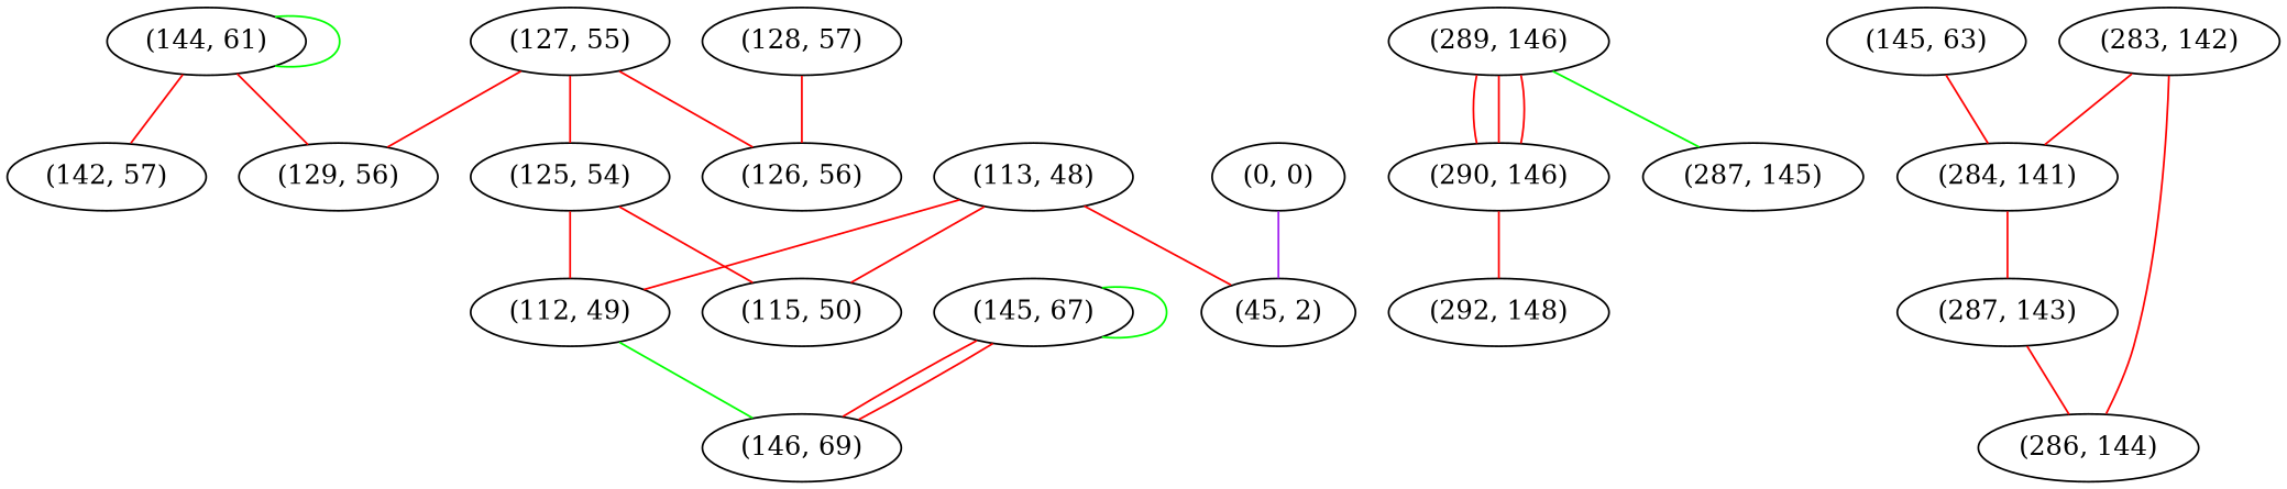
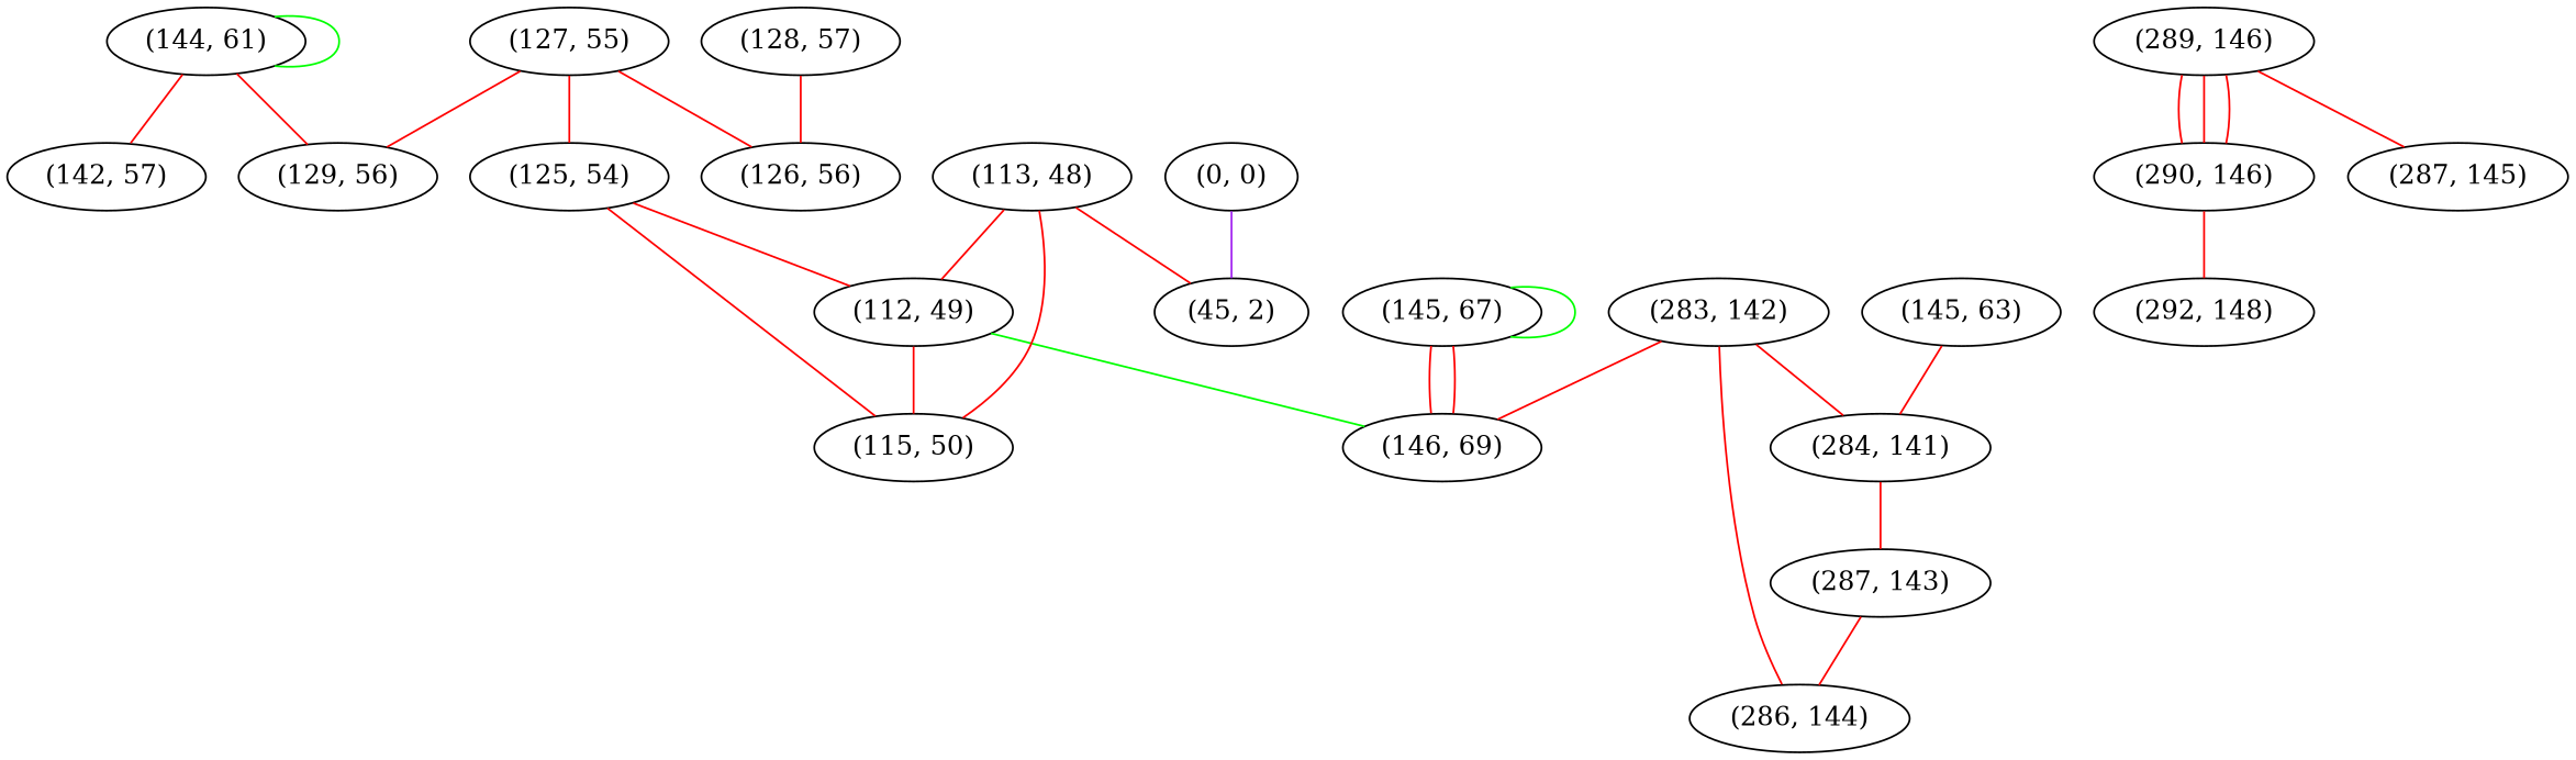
  graph {
    edge [color=red weight=1]
    "(144, 61)"
    "(129, 56)"
    "(142, 57)"
    "(289, 146)"
    "(290, 146)"
    "(287, 145)"
    "(292, 148)"
    "(127, 55)"
    "(125, 54)"
    "(126, 56)"
    "(112, 49)"
    "(115, 50)"
    "(113, 48)"
    "(45, 2)"
    "(146, 69)"
    "(283, 142)"
    "(284, 141)"
    "(286, 144)"
    "(287, 143)"
    "(128, 57)"
    "(145, 63)"
    "(0, 0)"
    "(145, 67)"
    "(144, 61)" -- "(144, 61)" [color=green weight=2]
    "(144, 61)" -- "(129, 56)"
    "(144, 61)" -- "(142, 57)"
    "(289, 146)" -- "(290, 146)"
    "(289, 146)" -- "(290, 146)"
    "(289, 146)" -- "(290, 146)"
-   "(289, 146)" -- "(287, 145)" [color=green]
+   "(289, 146)" -- "(287, 145)"
    "(290, 146)" -- "(292, 148)"
    "(127, 55)" -- "(129, 56)"
    "(127, 55)" -- "(125, 54)"
    "(127, 55)" -- "(126, 56)"
    "(125, 54)" -- "(112, 49)"
    "(125, 54)" -- "(115, 50)"
+   "(112, 49)" -- "(115, 50)"
    "(112, 49)" -- "(146, 69)" [color=green weight=2]
    "(113, 48)" -- "(112, 49)"
    "(113, 48)" -- "(115, 50)"
    "(113, 48)" -- "(45, 2)"
+   "(283, 142)" -- "(146, 69)"
    "(283, 142)" -- "(284, 141)"
    "(283, 142)" -- "(286, 144)"
    "(284, 141)" -- "(287, 143)"
    "(287, 143)" -- "(286, 144)"
    "(128, 57)" -- "(126, 56)"
    "(145, 63)" -- "(284, 141)"
    "(0, 0)" -- "(45, 2)" [color=purple weight=4]
    "(145, 67)" -- "(146, 69)"
    "(145, 67)" -- "(146, 69)"
    "(145, 67)" -- "(145, 67)" [color=green weight=2]
  }
